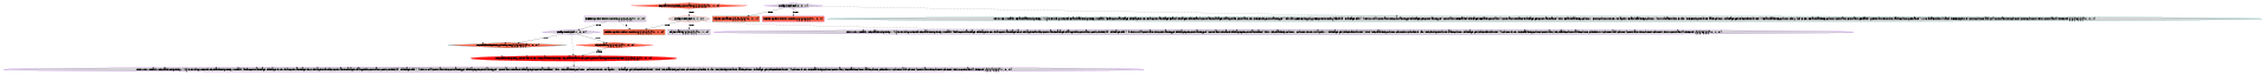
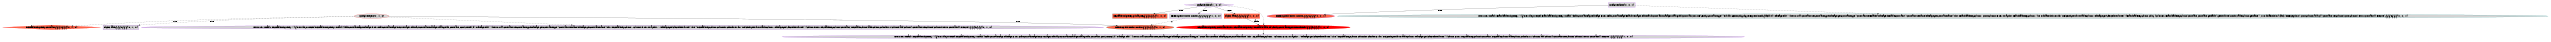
  digraph {
    node [color=purple fillcolor=lightgray shape=box style=filled]
    edge [style=solid]
    n1 [label="Object table@@@2@@@['0', '1', '0']"]
-   n2 [color=teal fillcolor=tomato label="DB2TableUniqueKey primaryKey@@@2@@@['1', '0', '0']" shape=diamond]
-   n3 [color=teal fillcolor=tomato label="Object container@@@2@@@['0', '0', '1']"]
+   n2 [color=teal fillcolor=tomato label="DB2TableUniqueKey primaryKey@@@2@@@['1', '0', '0']"]
    n4 [label="configureObject['1', '0', '0']" shape=diamond]
    n5 [color=red fillcolor=red label="DB2TableUniqueKey constraint = new DB2TableUniqueKey((DB2Table)table,DBSEntityConstraintType.UNIQUE_KEY)@@@3@@@['1', '0', '0']" shape=ellipse]
    n6 [label="DBRProgressMonitor monitor@@@2@@@['1', '0', '0']"]
-   n7 [color=red fillcolor=tomato label="Object table@@@2@@@['1', '0', '0']" shape=diamond]
+   n7 [color=red fillcolor=tomato label="Object table@@@2@@@['1', '0', '0']"]
    n8 [label="return new UITask<DB2TableUniqueKey>(){@Override protected DB2TableUniqueKey runTask(){EditConstraintPage editPage = new EditConstraintPage(DB2Messages.edit_db2_constraint_manager_dialog_title,constraint,CONS_TYPES)if (!editPage.edit()) {return null}constraint.setConstraintType(editPage.getConstraintType())constraint.setName(editPage.getConstraintName())List<DB2TableKeyColumn> columns = new ArrayList<>(editPage.getSelectedAttributes().size())DB2TableKeyColumn columnint colIndex = 1for (DBSEntityAttribute tableColumn : editPage.getSelectedAttributes()){column = new DB2TableKeyColumn(constraint,(DB2TableColumn)tableColumn,colIndex++)columns.add(column)}constraint.setColumns(columns)return constraint}}.execute()@@@4@@@['1', '0', '0']" shape=ellipse]
-   n9 [color=teal fillcolor=tomato label="DBRProgressMonitor monitor@@@2@@@['0', '1', '0']"]
-   n10 [fillcolor=tomato label="DBRProgressMonitor monitor@@@2@@@['0', '0', '1']"]
-   n11 [label="configureObject['0', '0', '1']" shape=diamond]
+   n9 [color=teal fillcolor=tomato label="DBRProgressMonitor monitor@@@2@@@['0', '1', '0']" shape=ellipse]
+   n10 [fillcolor=tomato label="DBRProgressMonitor monitor@@@2@@@['0', '0', '1']" shape=ellipse]
+   n11 [label="configureObject['0', '0', '1']"]
    n12 [color=teal label="return new UITask<ExasolTableUniqueKey>(){@Override protected ExasolTableUniqueKey runTask(){EditConstraintPage editPage = new EditConstraintPage(ExasolMessages.edit_exasol_constraint_manager_dialog_title,constraint,new DBSEntityConstraintType((((edu.fdu.CPPDG.tinypdg.pe.ExpressionInfo@df3db)if (!editPage.edit()) {return null}constraint.setConstraintType(editPage.getConstraintType())constraint.setEnabled(editPage.isEnableConstraint())constraint.setName(editPage.getConstraintName())List<ExasolTableKeyColumn> constColumns = new ArrayList<ExasolTableKeyColumn>()int ordinalPosition = 0for (DBSEntityAttribute tableColumn : editPage.getSelectedAttributes()){ExasolTableKeyColumn coltry {col = new ExasolTableKeyColumn(constraint,constraint.getTable().getAttribute(monitor,tableColumn.getName()),++ordinalPosition)}catch (DBException e) constColumns.add(col)}constraint.setColumns(constColumns)return constraint}}.execute()@@@3@@@['0', '0', '1']" shape=ellipse]
    n13 [color=red label="configureObject['0', '1', '0']" shape=ellipse]
    n14 [label="return new UITask<DB2TableUniqueKey>(){@Override protected DB2TableUniqueKey runTask(){EditConstraintPage editPage = new EditConstraintPage(DB2Messages.edit_db2_constraint_manager_dialog_title,constraint,CONS_TYPES)if (!editPage.edit()) {return null}constraint.setConstraintType(editPage.getConstraintType())constraint.setName(editPage.getConstraintName())List<DB2TableKeyColumn> columns = new ArrayList<>(editPage.getSelectedAttributes().size())DB2TableKeyColumn columnint colIndex = 1for (DBSEntityAttribute tableColumn : editPage.getSelectedAttributes()){column = new DB2TableKeyColumn(constraint,(DB2TableColumn)tableColumn,colIndex++)columns.add(column)}constraint.setColumns(columns)return constraint}}.execute()@@@3@@@['0', '1', '0']" shape=ellipse]
    n15 [color=red fillcolor=tomato label="DB2TableUniqueKey constraint@@@2@@@['0', '1', '0']" shape=diamond]
    n4 -> n2 [label=true]
    n4 -> n5 [style=dashed]
-   n6 -> n4 [label=true]
+   n4 -> n6 [label=true]
    n4 -> n7 [label=true]
    n5 -> n8
    n6 -> n9 [label=0 style=dashed]
    n7 -> n5 [label=table]
-   n11 -> n3 [label=true]
    n11 -> n10 [label=true]
    n11 -> n12 [style=dashed]
    n13 -> n1 [label=true style=dashed]
    n13 -> n9 [label=true]
    n13 -> n14 [style=dashed]
-   n15 -> n13 [label=true style=dashed]
+   n13 -> n15 [label=true style=dashed]
  }
